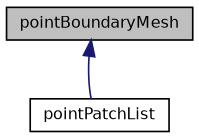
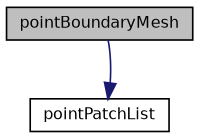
  digraph {
    node [color=black fontname=Helvetica fontsize=10 shape=record]
    n1 [fillcolor=grey75 fontcolor=black height=0.2 label=pointBoundaryMesh style=filled width=0.4]
    n2 [height=0.2 label=pointPatchList width=0.4]
-   n1 -> n2 [color=midnightblue dir=back fontname=Helvetica fontsize=10 labelfontname=Helvetica labelfontsize=10 style=solid]
+   n2 -> n1 [color=midnightblue dir=back fontname=Helvetica fontsize=10 labelfontname=Helvetica labelfontsize=10 style=solid]
  }
